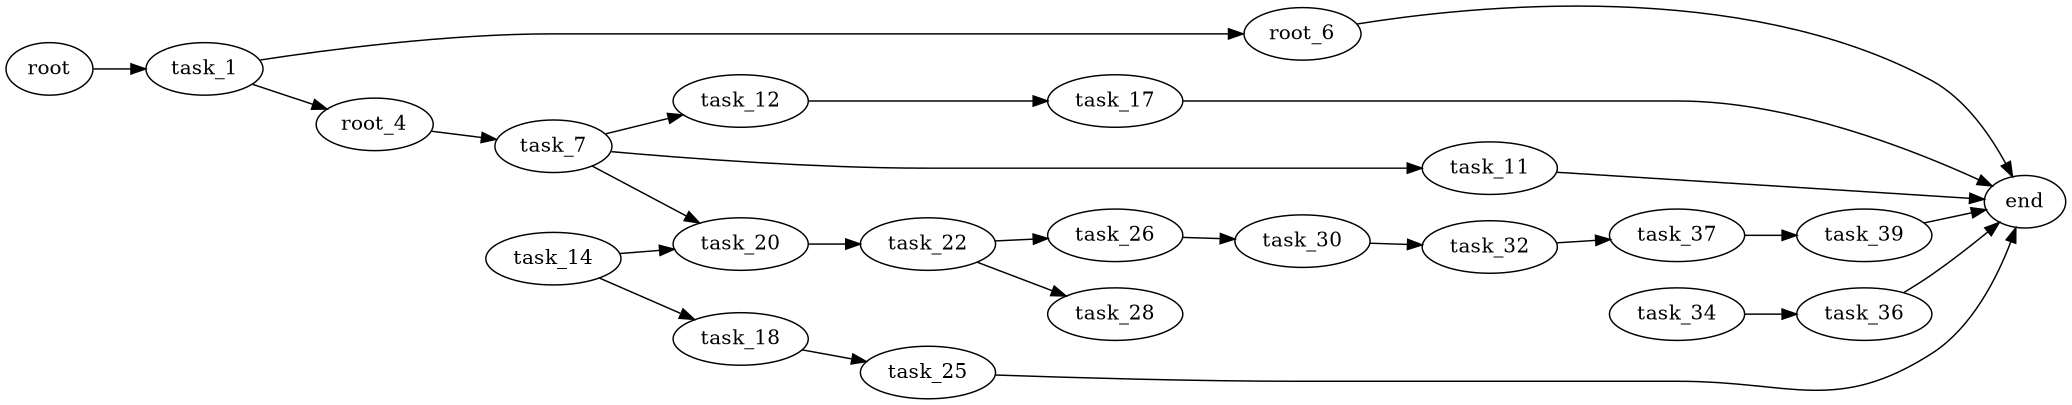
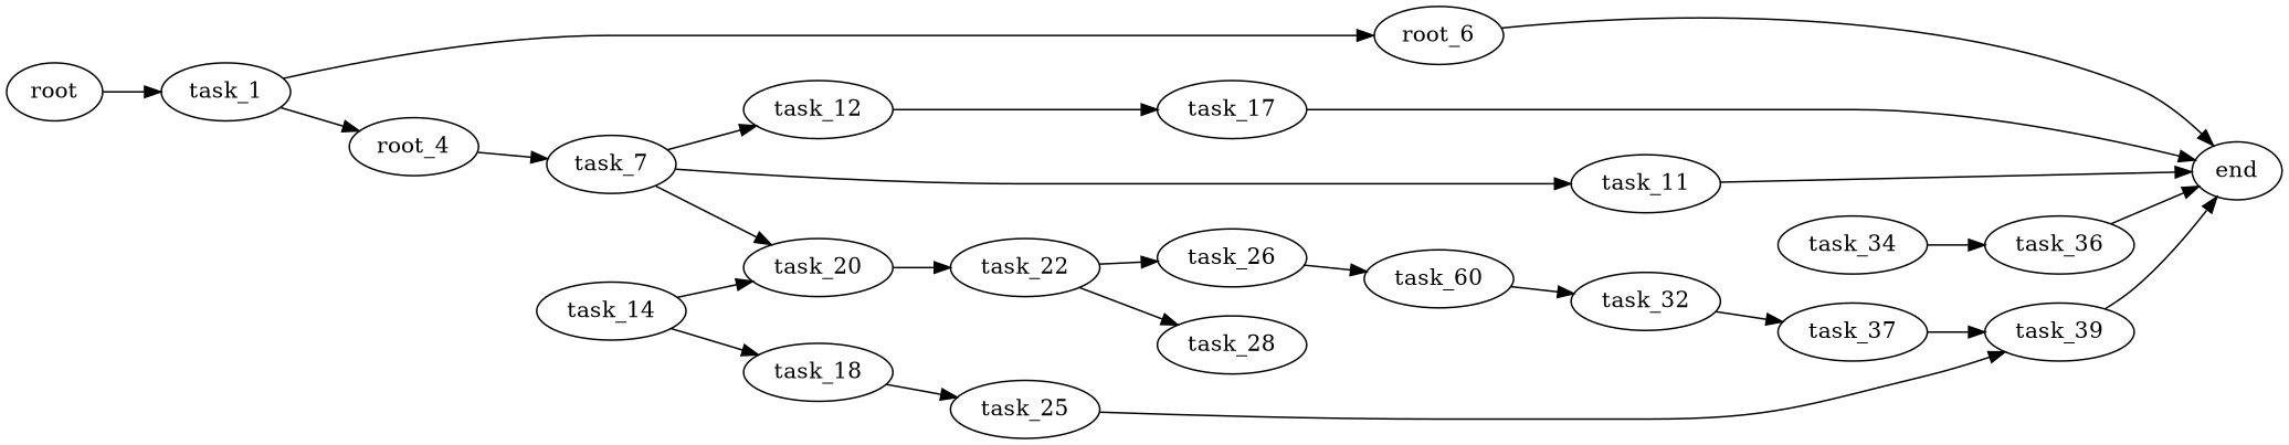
  digraph {
    rankdir=LR
    root
    task_1
    n3 [label=root_4]
    n4 [label=root_6]
    task_7
    end
    task_11
    task_12
    task_20
    task_17
    task_14
    task_18
    task_25
    task_22
    task_26
    task_28
-   task_30
+   task_30 [label=task_60]
    task_32
    task_34
    task_36
    task_37
    task_39
    root -> task_1
    task_1 -> n3
    task_1 -> n4
    n3 -> task_7
    n4 -> end
    task_7 -> task_11
    task_7 -> task_12
    task_7 -> task_20
    task_11 -> end
    task_12 -> task_17
    task_20 -> task_22
    task_17 -> end
    task_14 -> task_20
    task_14 -> task_18
    task_18 -> task_25
-   task_25 -> end
+   task_25 -> task_39
    task_22 -> task_26
    task_22 -> task_28
    task_26 -> task_30
    task_30 -> task_32
    task_32 -> task_37
    task_34 -> task_36
    task_36 -> end
    task_37 -> task_39
    task_39 -> end
  }
